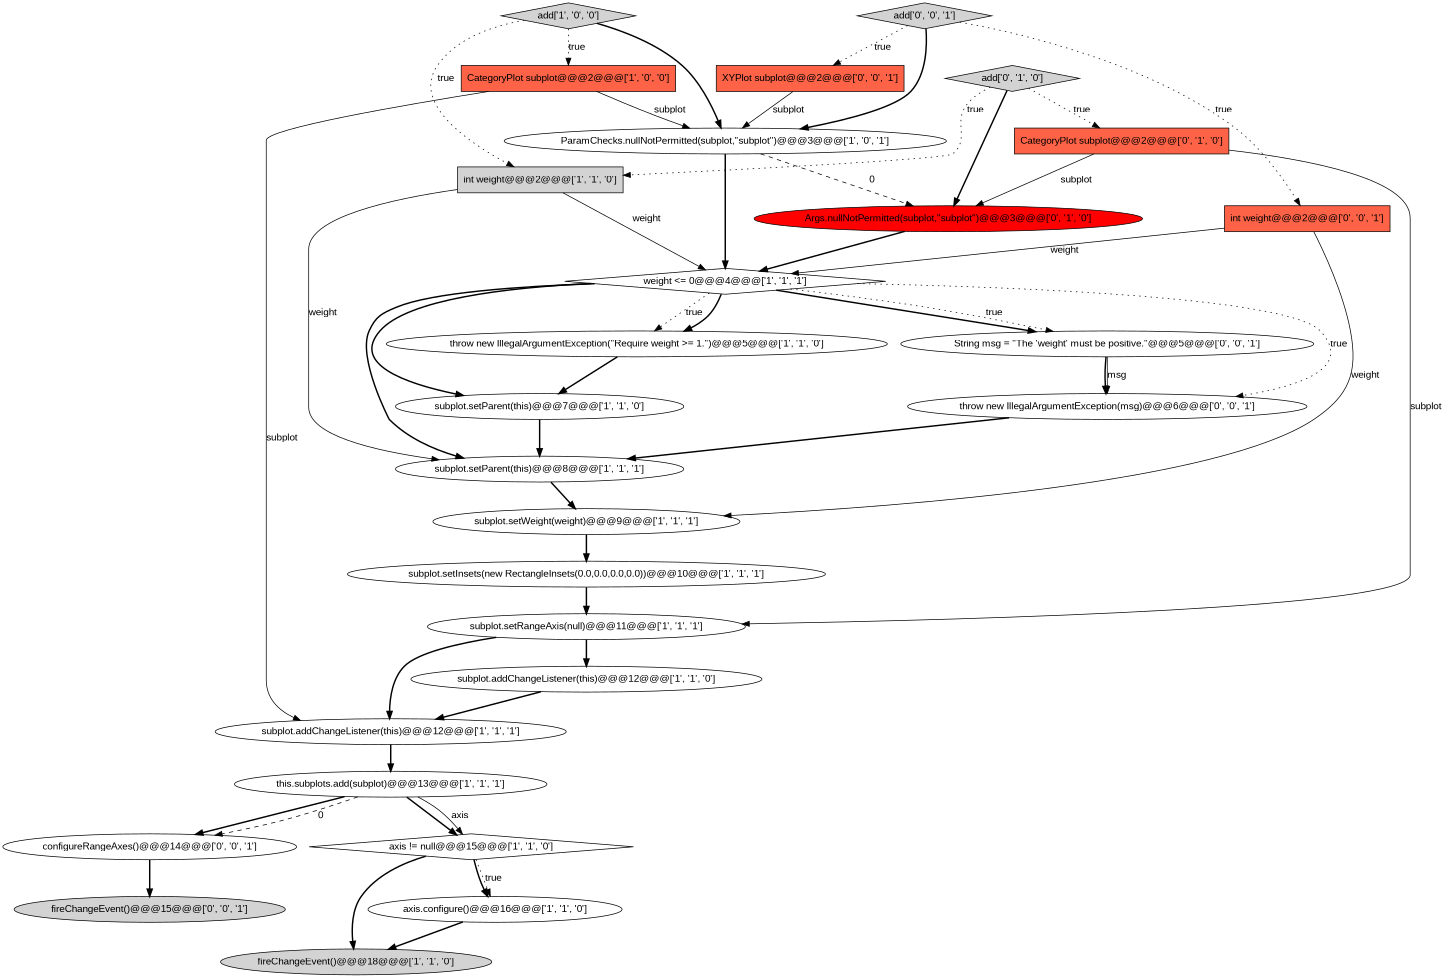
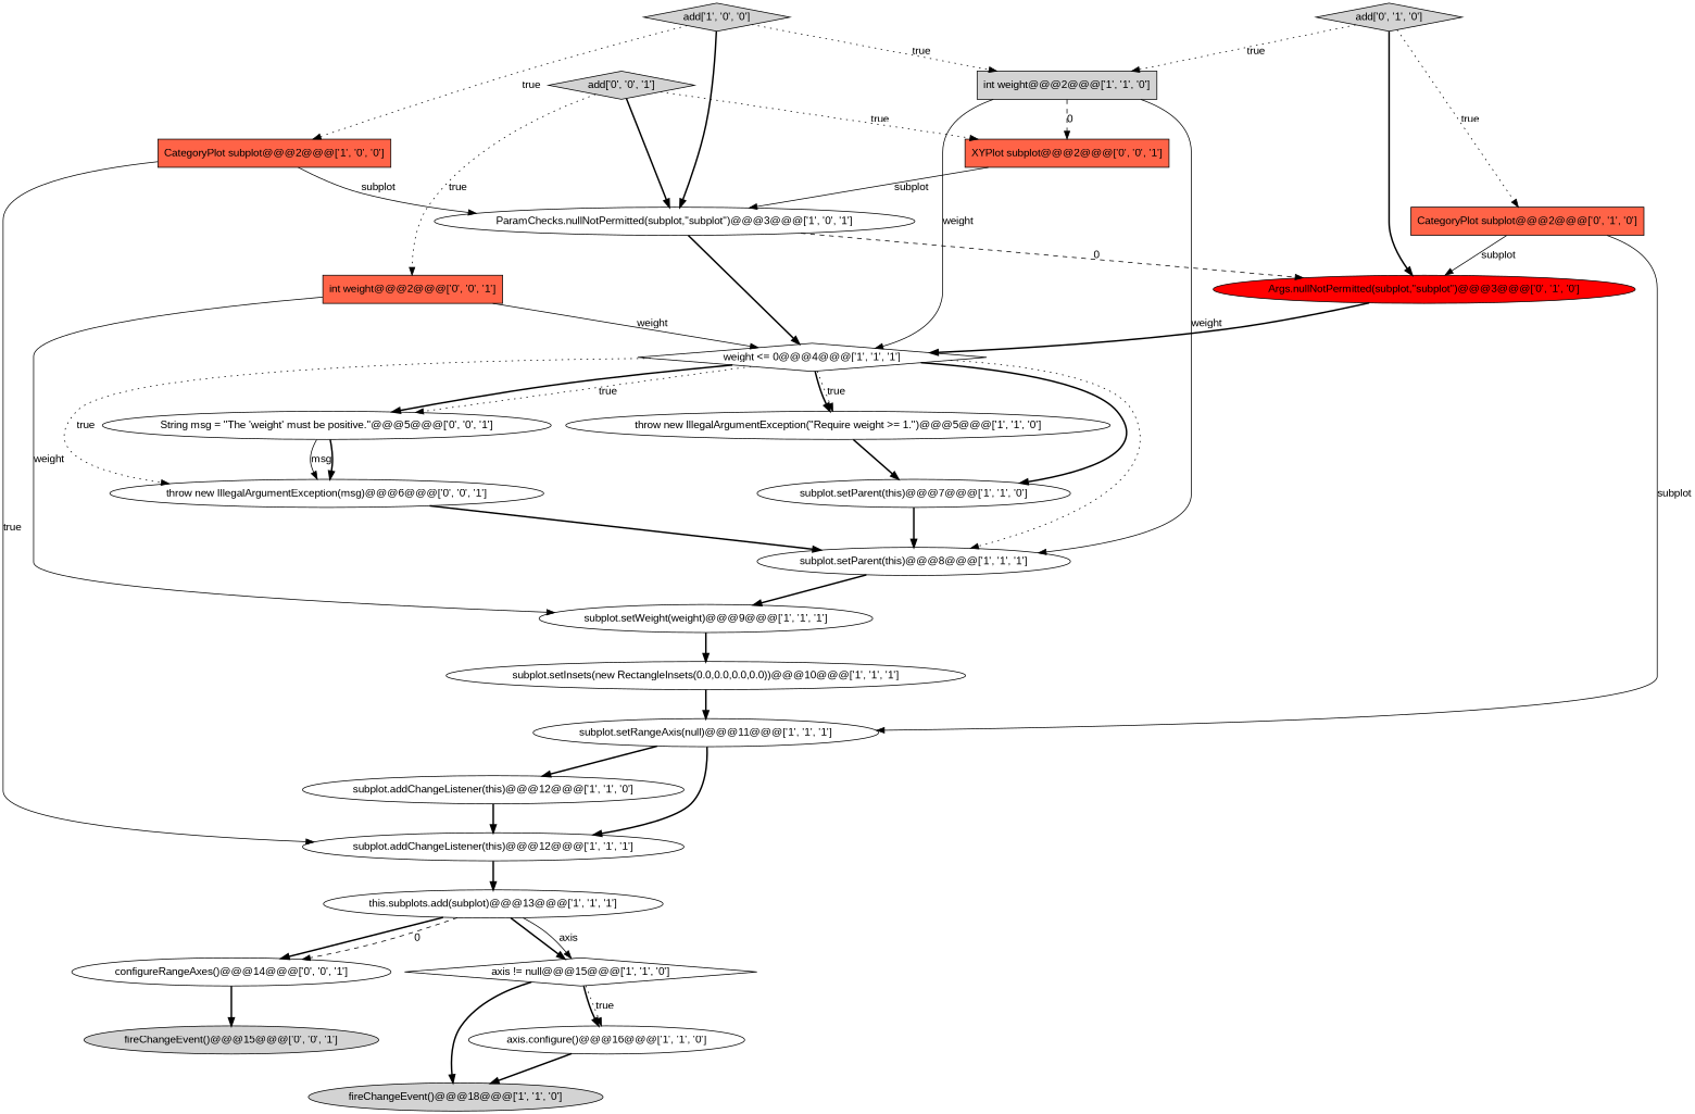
  digraph {
    fontname="Liberation Sans"
    node [fillcolor=white fontname="Liberation Sans" shape=ellipse style=filled]
    edge [fontname="Liberation Sans" style=bold]
    n1 [label="weight <= 0@@@4@@@['1', '1', '1']" shape=diamond]
    n2 [label="throw new IllegalArgumentException(\"Require weight >= 1.\")@@@5@@@['1', '1', '0']"]
    n3 [label="String msg = \"The 'weight' must be positive.\"@@@5@@@['0', '0', '1']"]
    n4 [label="throw new IllegalArgumentException(msg)@@@6@@@['0', '0', '1']"]
    n5 [label="subplot.setParent(this)@@@7@@@['1', '1', '0']"]
    n6 [label="subplot.setParent(this)@@@8@@@['1', '1', '1']"]
    n7 [label="subplot.setWeight(weight)@@@9@@@['1', '1', '1']"]
    n8 [label="axis.configure()@@@16@@@['1', '1', '0']"]
    n9 [fillcolor=lightgray label="fireChangeEvent()@@@18@@@['1', '1', '0']"]
    n10 [label="configureRangeAxes()@@@14@@@['0', '0', '1']"]
    n11 [fillcolor=lightgray label="fireChangeEvent()@@@15@@@['0', '0', '1']"]
    n12 [label="subplot.addChangeListener(this)@@@12@@@['1', '1', '1']"]
    n13 [label="this.subplots.add(subplot)@@@13@@@['1', '1', '1']"]
    n14 [label="axis != null@@@15@@@['1', '1', '0']" shape=diamond]
    n15 [fillcolor=lightgray label="int weight@@@2@@@['1', '1', '0']" shape=box]
    n16 [fillcolor=tomato label="XYPlot subplot@@@2@@@['0', '0', '1']" shape=box]
    n17 [label="ParamChecks.nullNotPermitted(subplot,\"subplot\")@@@3@@@['1', '0', '1']"]
    n18 [label="subplot.setRangeAxis(null)@@@11@@@['1', '1', '1']"]
    n19 [label="subplot.addChangeListener(this)@@@12@@@['1', '1', '0']"]
    n20 [fillcolor=red label="Args.nullNotPermitted(subplot,\"subplot\")@@@3@@@['0', '1', '0']"]
    n21 [fillcolor=tomato label="CategoryPlot subplot@@@2@@@['0', '1', '0']" shape=box]
    n22 [label="subplot.setInsets(new RectangleInsets(0.0,0.0,0.0,0.0))@@@10@@@['1', '1', '1']"]
    n23 [fillcolor=tomato label="int weight@@@2@@@['0', '0', '1']" shape=box]
    n24 [fillcolor=lightgray label="add['1', '0', '0']" shape=diamond]
    n25 [fillcolor=tomato label="CategoryPlot subplot@@@2@@@['1', '0', '0']" shape=box]
    n26 [fillcolor=lightgray label="add['0', '1', '0']" shape=diamond]
    n27 [fillcolor=lightgray label="add['0', '0', '1']" shape=diamond]
    n1 -> n2 [label=true style=dotted]
    n1 -> n2
    n1 -> n3
    n1 -> n3 [label=true style=dotted]
    n1 -> n4 [label=true style=dotted]
    n1 -> n5
-   n1 -> n6
+   n1 -> n6 [style=dotted]
    n2 -> n5
    n3 -> n4 [label=msg style=solid]
    n3 -> n4
    n4 -> n6
    n5 -> n6
    n6 -> n7
    n7 -> n22
    n8 -> n9
    n10 -> n11
    n12 -> n13
    n13 -> n10
    n13 -> n10 [label=0 style=dashed]
    n13 -> n14
    n13 -> n14 [label=axis style=solid]
    n14 -> n8
    n14 -> n8 [label=true style=dotted]
    n14 -> n9
    n15 -> n1 [label=weight style=solid]
    n15 -> n6 [label=weight style=solid]
+   n15 -> n16 [label=0 style=dashed]
    n16 -> n17 [label=subplot style=solid]
    n17 -> n1
    n17 -> n20 [label=0 style=dashed]
    n18 -> n12
    n18 -> n19
    n19 -> n12
    n20 -> n1
    n21 -> n18 [label=subplot style=solid]
    n21 -> n20 [label=subplot style=solid]
    n22 -> n18
    n23 -> n1 [label=weight style=solid]
    n23 -> n7 [label=weight style=solid]
    n24 -> n15 [label=true style=dotted]
    n24 -> n17
    n24 -> n25 [label=true style=dotted]
-   n25 -> n12 [label=subplot style=solid]
+   n25 -> n12 [label=true style=solid]
    n25 -> n17 [label=subplot style=solid]
    n26 -> n15 [label=true style=dotted]
    n26 -> n20
    n26 -> n21 [label=true style=dotted]
    n27 -> n16 [label=true style=dotted]
    n27 -> n17
    n27 -> n23 [label=true style=dotted]
  }
